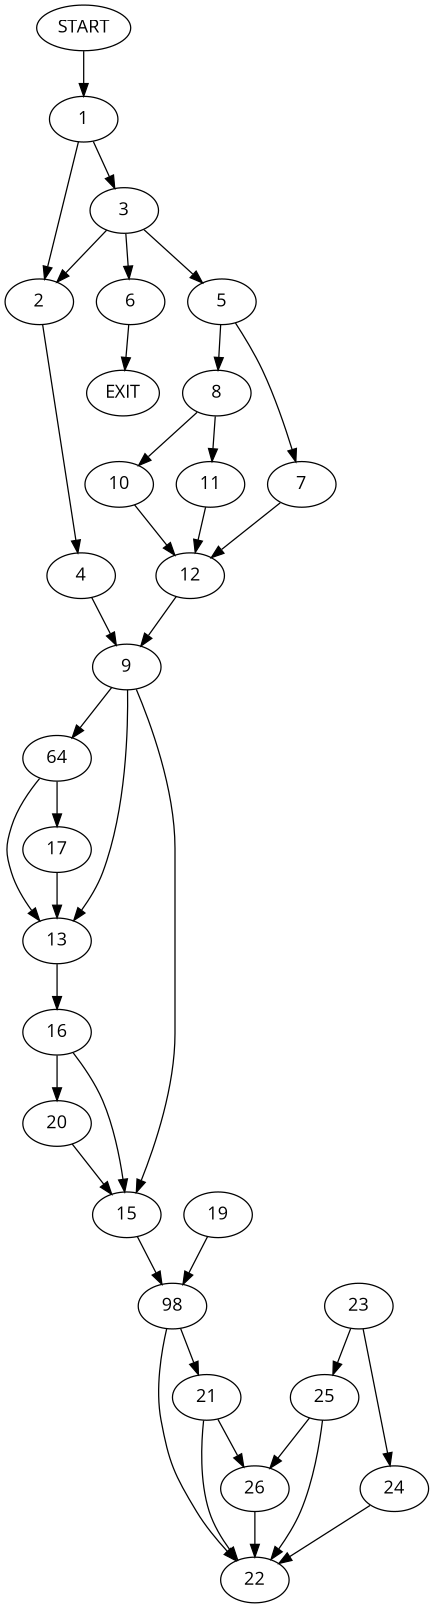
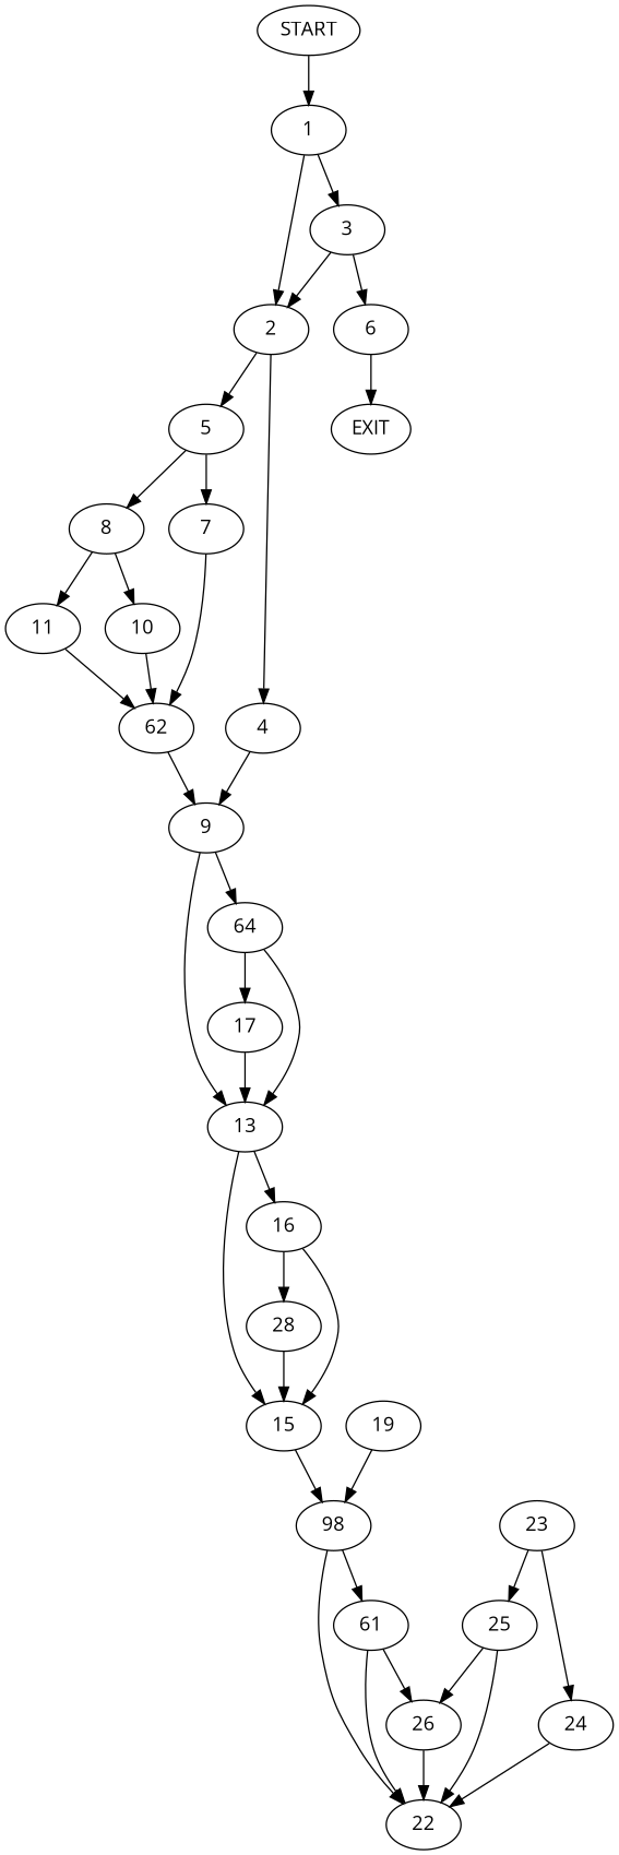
  digraph {
    fontname="Open Sans"
    node [fontname="Open Sans"]
    edge [fontname="Open Sans"]
    n1 [label=START]
    1
    2
    3
    n5 [label=EXIT]
    4
    5
    6
    9
    7
    8
    13
    n13 [label=64]
-   12
+   12 [label=62]
    10
    11
    15
    16
    17
    n20 [label=98]
-   20
-   21
+   20 [label=28]
+   21 [label=61]
    22
    19
    26
    23
    24
    25
    n1 -> 1
    1 -> 2
    1 -> 3
    2 -> 4
-   3 -> 5
+   2 -> 5
    3 -> 2
    3 -> 6
    4 -> 9
    5 -> 7
    5 -> 8
    6 -> n5
    9 -> 13
    9 -> n13
    7 -> 12
    8 -> 10
    8 -> 11
-   9 -> 15
+   13 -> 15
    13 -> 16
    n13 -> 13
    n13 -> 17
    12 -> 9
    10 -> 12
    11 -> 12
    15 -> n20
    16 -> 15
    16 -> 20
    17 -> 13
    n20 -> 21
    n20 -> 22
    20 -> 15
    21 -> 22
    21 -> 26
    19 -> n20
    26 -> 22
    23 -> 24
    23 -> 25
    24 -> 22
    25 -> 22
    25 -> 26
  }
